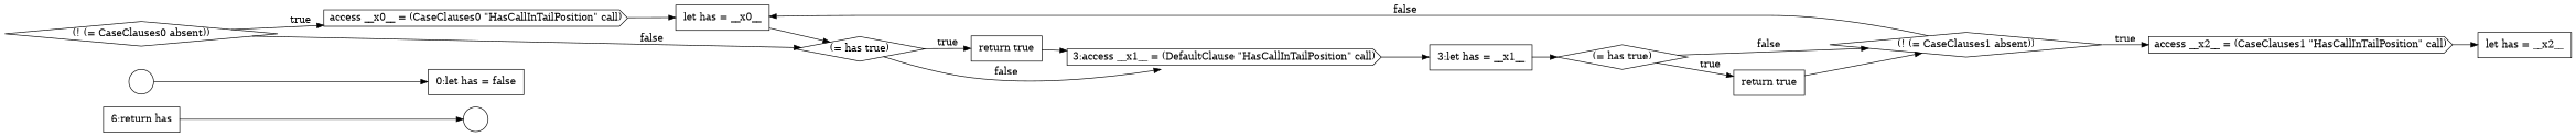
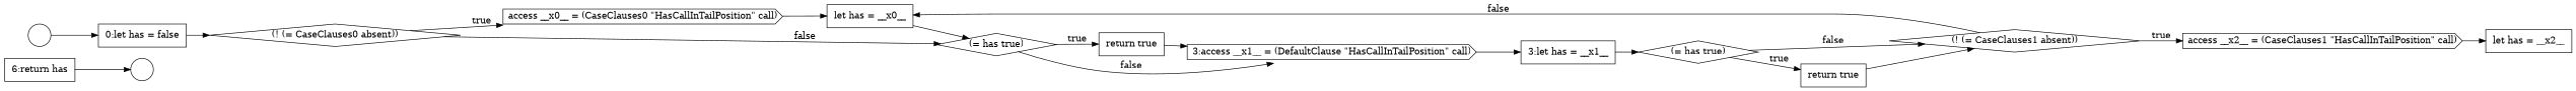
  digraph {
    rankdir=LR
    node [color=black fillcolor=white shape=none style=filled]
    edge [color=black]
    n1 [label=<<font color="black">     <table border="0" cellborder="1" cellspacing="0" cellpadding="10">       <tr><td align="left">6:return has</td></tr>     </table>   </font>> margin=0]
    n2 [label=" " shape=circle]
    n3 [label=" " shape=circle]
    n4 [label=<<font color="black">     <table border="0" cellborder="1" cellspacing="0" cellpadding="10">       <tr><td align="left">0:let has = false</td></tr>     </table>   </font>> margin=0]
    n5 [label=<<font color="black">(! (= CaseClauses0 absent))</font>> shape=diamond]
    n6 [label=<<font color="black">access __x0__ = (CaseClauses0 &quot;HasCallInTailPosition&quot; call)</font>> shape=cds]
    n7 [label=<<font color="black">     <table border="0" cellborder="1" cellspacing="0" cellpadding="10">       <tr><td align="left">let has = __x0__</td></tr>     </table>   </font>> margin=0]
    n8 [label=<<font color="black">(= has true)</font>> shape=diamond]
    n9 [label=<<font color="black">     <table border="0" cellborder="1" cellspacing="0" cellpadding="10">       <tr><td align="left">return true</td></tr>     </table>   </font>> margin=0]
    n10 [label=<<font color="black">3:access __x1__ = (DefaultClause &quot;HasCallInTailPosition&quot; call)</font>> shape=cds]
    n11 [label=<<font color="black">     <table border="0" cellborder="1" cellspacing="0" cellpadding="10">       <tr><td align="left">3:let has = __x1__</td></tr>     </table>   </font>> margin=0]
    n12 [label=<<font color="black">(! (= CaseClauses1 absent))</font>> shape=diamond]
    n13 [label=<<font color="black">access __x2__ = (CaseClauses1 &quot;HasCallInTailPosition&quot; call)</font>> shape=cds]
    n14 [label=<<font color="black">     <table border="0" cellborder="1" cellspacing="0" cellpadding="10">       <tr><td align="left">let has = __x2__</td></tr>     </table>   </font>> margin=0]
    n15 [label=<<font color="black">(= has true)</font>> shape=diamond]
    n16 [label=<<font color="black">     <table border="0" cellborder="1" cellspacing="0" cellpadding="10">       <tr><td align="left">return true</td></tr>     </table>   </font>> margin=0]
    n1 -> n2
    n3 -> n4
+   n4 -> n5
    n5 -> n6 [label=<<font color="black">true</font>>]
    n5 -> n8 [label=<<font color="black">false</font>>]
    n6 -> n7
    n7 -> n8
    n8 -> n9 [label=<<font color="black">true</font>>]
    n8 -> n10 [label=<<font color="black">false</font>>]
    n9 -> n10
    n10 -> n11
    n11 -> n15
    n12 -> n7 [label=<<font color="black">false</font>>]
    n12 -> n13 [label=<<font color="black">true</font>>]
    n13 -> n14
    n15 -> n12 [label=<<font color="black">false</font>>]
    n15 -> n16 [label=<<font color="black">true</font>>]
    n16 -> n12
  }
